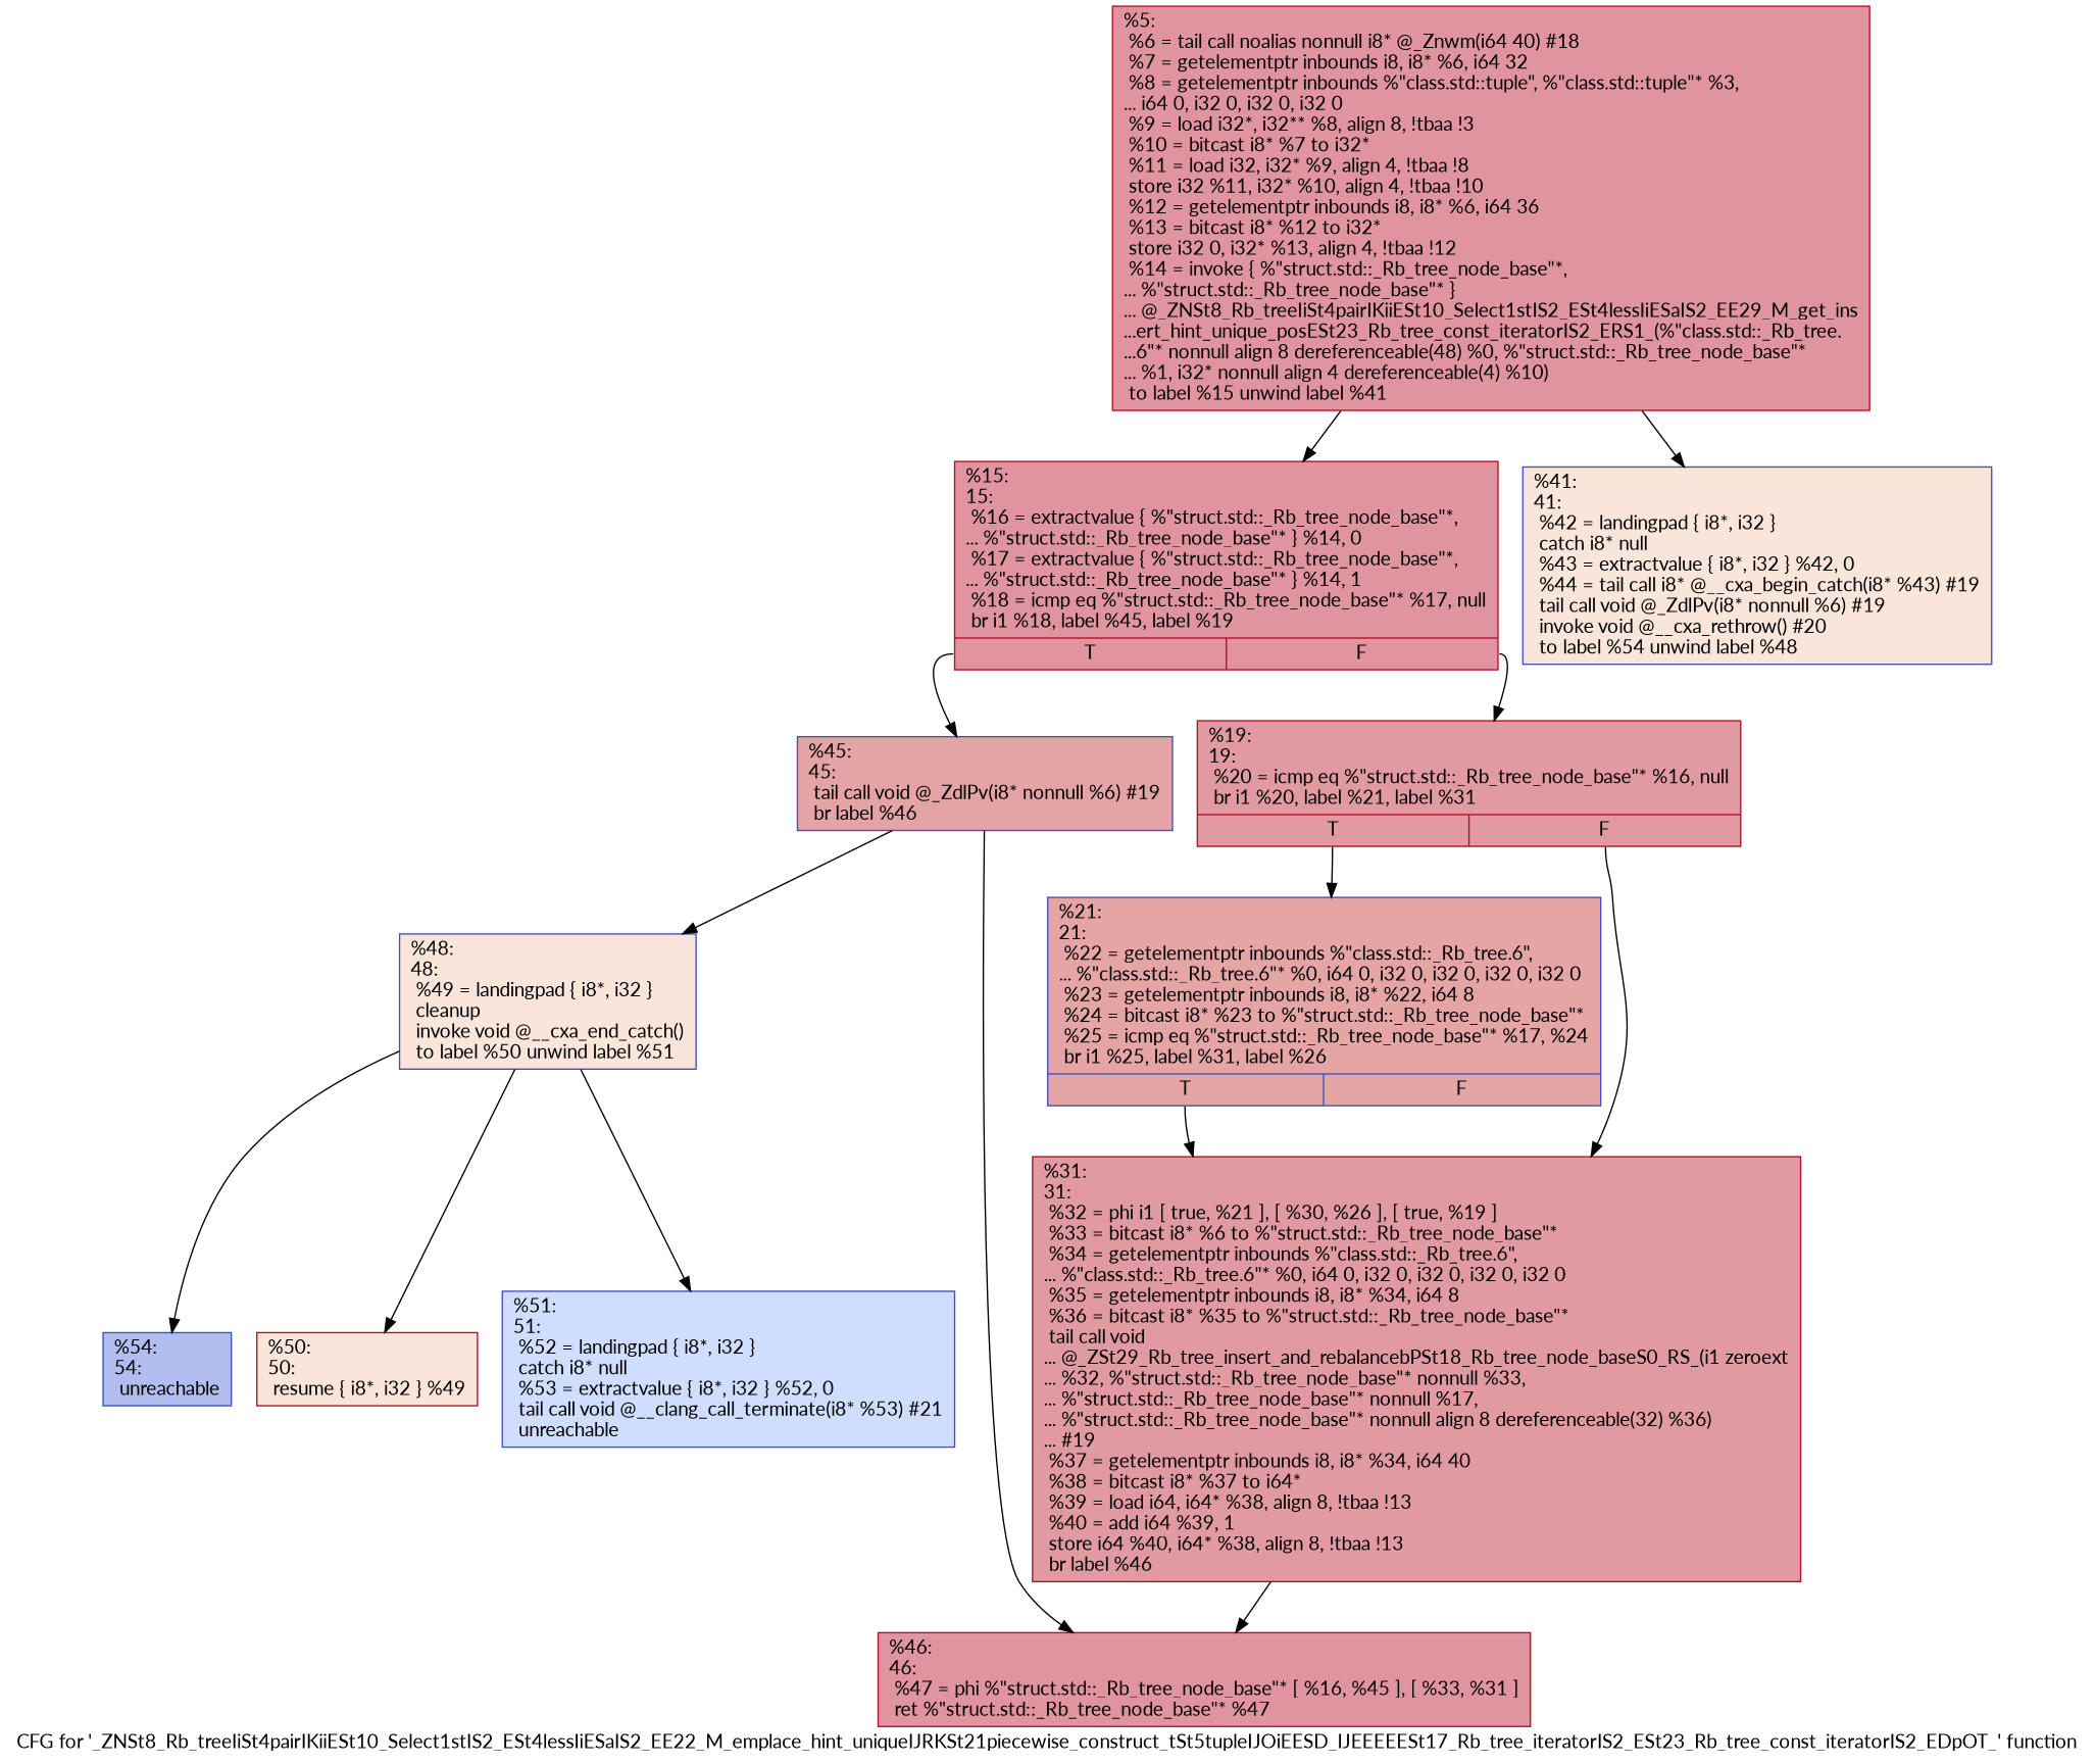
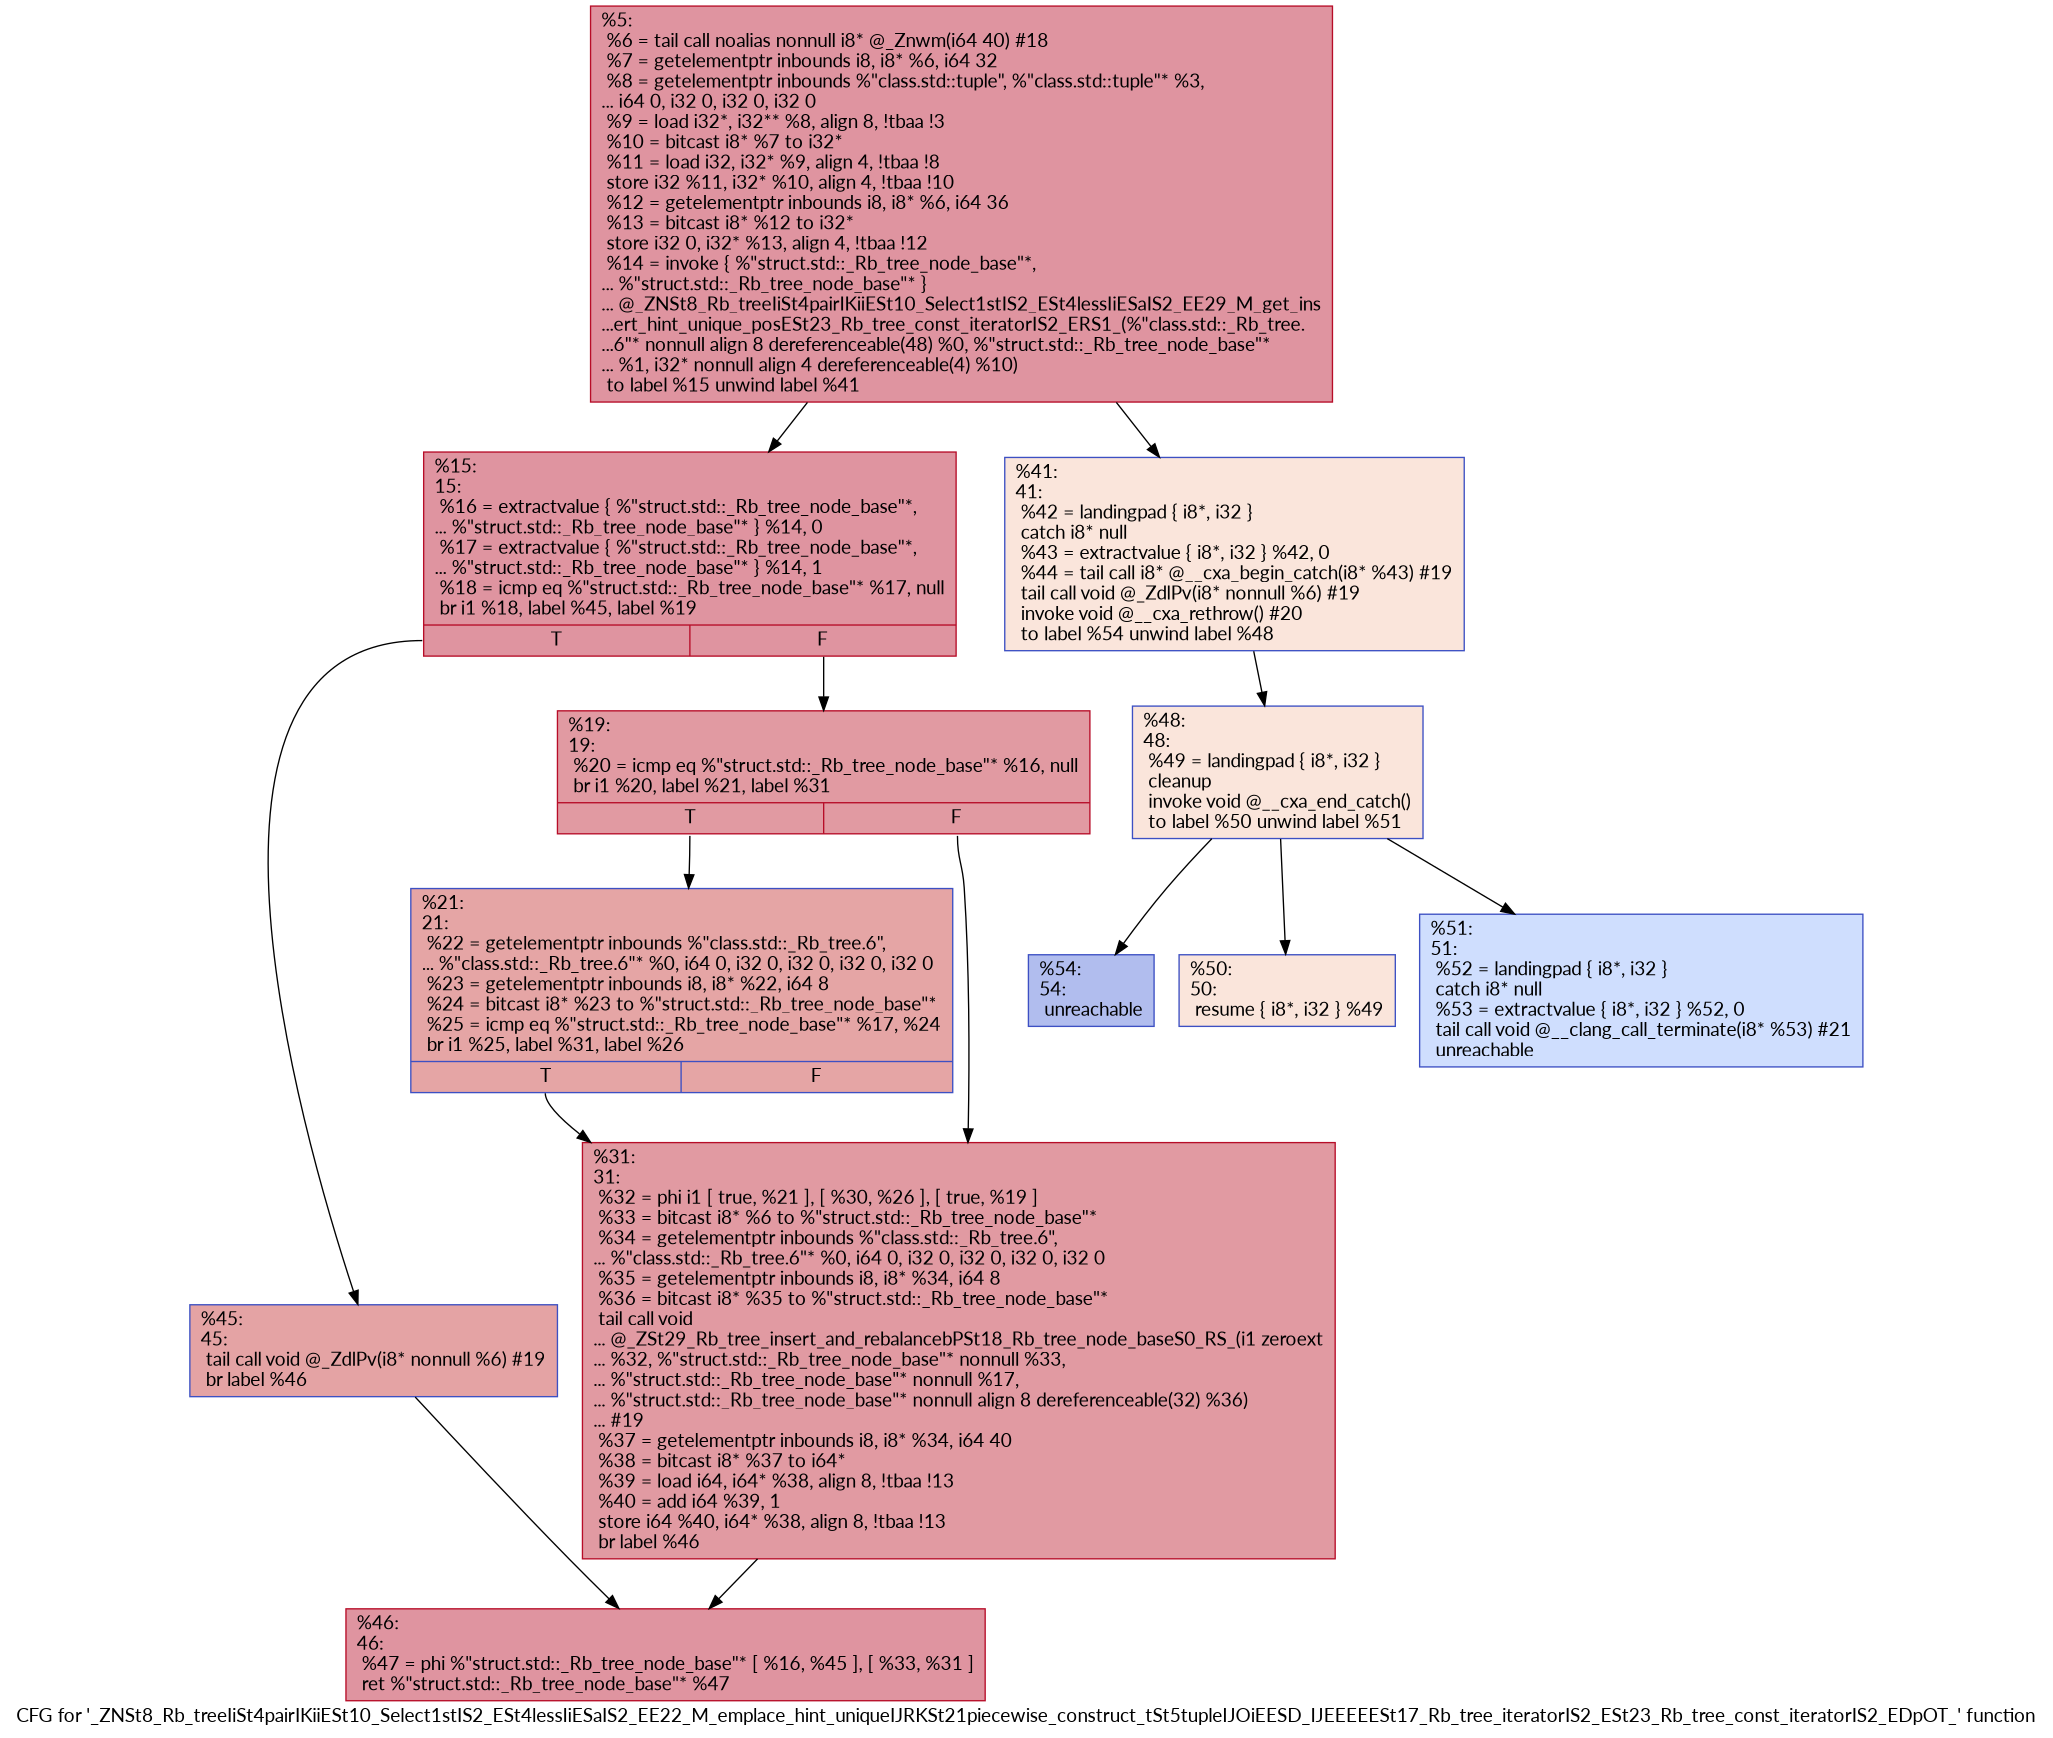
  digraph {
    fontname=Lato
    label="CFG for '_ZNSt8_Rb_treeIiSt4pairIKiiESt10_Select1stIS2_ESt4lessIiESaIS2_EE22_M_emplace_hint_uniqueIJRKSt21piecewise_construct_tSt5tupleIJOiEESD_IJEEEEESt17_Rb_tree_iteratorIS2_ESt23_Rb_tree_const_iteratorIS2_EDpOT_' function"
    node [color="#3d50c3ff" fillcolor="#b70d2870" fontname=Lato shape=record style=filled]
    edge [fontname=Lato]
    n1 [color="#b70d28ff" label="{%5:\l  %6 = tail call noalias nonnull i8* @_Znwm(i64 40) #18\l  %7 = getelementptr inbounds i8, i8* %6, i64 32\l  %8 = getelementptr inbounds %\"class.std::tuple\", %\"class.std::tuple\"* %3,\l... i64 0, i32 0, i32 0, i32 0\l  %9 = load i32*, i32** %8, align 8, !tbaa !3\l  %10 = bitcast i8* %7 to i32*\l  %11 = load i32, i32* %9, align 4, !tbaa !8\l  store i32 %11, i32* %10, align 4, !tbaa !10\l  %12 = getelementptr inbounds i8, i8* %6, i64 36\l  %13 = bitcast i8* %12 to i32*\l  store i32 0, i32* %13, align 4, !tbaa !12\l  %14 = invoke \{ %\"struct.std::_Rb_tree_node_base\"*,\l... %\"struct.std::_Rb_tree_node_base\"* \}\l... @_ZNSt8_Rb_treeIiSt4pairIKiiESt10_Select1stIS2_ESt4lessIiESaIS2_EE29_M_get_ins\l...ert_hint_unique_posESt23_Rb_tree_const_iteratorIS2_ERS1_(%\"class.std::_Rb_tree.\l...6\"* nonnull align 8 dereferenceable(48) %0, %\"struct.std::_Rb_tree_node_base\"*\l... %1, i32* nonnull align 4 dereferenceable(4) %10)\l          to label %15 unwind label %41\l}"]
    n2 [color="#b70d28ff" label="{%15:\l15:                                               \l  %16 = extractvalue \{ %\"struct.std::_Rb_tree_node_base\"*,\l... %\"struct.std::_Rb_tree_node_base\"* \} %14, 0\l  %17 = extractvalue \{ %\"struct.std::_Rb_tree_node_base\"*,\l... %\"struct.std::_Rb_tree_node_base\"* \} %14, 1\l  %18 = icmp eq %\"struct.std::_Rb_tree_node_base\"* %17, null\l  br i1 %18, label %45, label %19\l|{<s0>T|<s1>F}}"]
    n3 [fillcolor="#f4c5ad70" label="{%41:\l41:                                               \l  %42 = landingpad \{ i8*, i32 \}\l          catch i8* null\l  %43 = extractvalue \{ i8*, i32 \} %42, 0\l  %44 = tail call i8* @__cxa_begin_catch(i8* %43) #19\l  tail call void @_ZdlPv(i8* nonnull %6) #19\l  invoke void @__cxa_rethrow() #20\l          to label %54 unwind label %48\l}"]
    n4 [fillcolor="#c32e3170" label="{%45:\l45:                                               \l  tail call void @_ZdlPv(i8* nonnull %6) #19\l  br label %46\l}"]
    n5 [color="#b70d28ff" fillcolor="#bb1b2c70" label="{%19:\l19:                                               \l  %20 = icmp eq %\"struct.std::_Rb_tree_node_base\"* %16, null\l  br i1 %20, label %21, label %31\l|{<s0>T|<s1>F}}"]
    n6 [fillcolor="#f4c5ad70" label="{%48:\l48:                                               \l  %49 = landingpad \{ i8*, i32 \}\l          cleanup\l  invoke void @__cxa_end_catch()\l          to label %50 unwind label %51\l}"]
    n7 [color="#b70d28ff" label="{%46:\l46:                                               \l  %47 = phi %\"struct.std::_Rb_tree_node_base\"* [ %16, %45 ], [ %33, %31 ]\l  ret %\"struct.std::_Rb_tree_node_base\"* %47\l}"]
    n8 [fillcolor="#c5333470" label="{%21:\l21:                                               \l  %22 = getelementptr inbounds %\"class.std::_Rb_tree.6\",\l... %\"class.std::_Rb_tree.6\"* %0, i64 0, i32 0, i32 0, i32 0, i32 0\l  %23 = getelementptr inbounds i8, i8* %22, i64 8\l  %24 = bitcast i8* %23 to %\"struct.std::_Rb_tree_node_base\"*\l  %25 = icmp eq %\"struct.std::_Rb_tree_node_base\"* %17, %24\l  br i1 %25, label %31, label %26\l|{<s0>T|<s1>F}}"]
    n9 [color="#b70d28ff" fillcolor="#bb1b2c70" label="{%31:\l31:                                               \l  %32 = phi i1 [ true, %21 ], [ %30, %26 ], [ true, %19 ]\l  %33 = bitcast i8* %6 to %\"struct.std::_Rb_tree_node_base\"*\l  %34 = getelementptr inbounds %\"class.std::_Rb_tree.6\",\l... %\"class.std::_Rb_tree.6\"* %0, i64 0, i32 0, i32 0, i32 0, i32 0\l  %35 = getelementptr inbounds i8, i8* %34, i64 8\l  %36 = bitcast i8* %35 to %\"struct.std::_Rb_tree_node_base\"*\l  tail call void\l... @_ZSt29_Rb_tree_insert_and_rebalancebPSt18_Rb_tree_node_baseS0_RS_(i1 zeroext\l... %32, %\"struct.std::_Rb_tree_node_base\"* nonnull %33,\l... %\"struct.std::_Rb_tree_node_base\"* nonnull %17,\l... %\"struct.std::_Rb_tree_node_base\"* nonnull align 8 dereferenceable(32) %36)\l... #19\l  %37 = getelementptr inbounds i8, i8* %34, i64 40\l  %38 = bitcast i8* %37 to i64*\l  %39 = load i64, i64* %38, align 8, !tbaa !13\l  %40 = add i64 %39, 1\l  store i64 %40, i64* %38, align 8, !tbaa !13\l  br label %46\l}"]
    n10 [fillcolor="#4f69d970" label="{%54:\l54:                                               \l  unreachable\l}"]
-   n11 [color="#b70d28ff" fillcolor="#f4c5ad70" label="{%50:\l50:                                               \l  resume \{ i8*, i32 \} %49\l}"]
+   n11 [fillcolor="#f4c5ad70" label="{%50:\l50:                                               \l  resume \{ i8*, i32 \} %49\l}"]
    n12 [fillcolor="#93b5fe70" label="{%51:\l51:                                               \l  %52 = landingpad \{ i8*, i32 \}\l          catch i8* null\l  %53 = extractvalue \{ i8*, i32 \} %52, 0\l  tail call void @__clang_call_terminate(i8* %53) #21\l  unreachable\l}"]
    n1 -> n2
    n1 -> n3
    n2 -> n4 [tailport=s0]
    n2 -> n5 [tailport=s1]
-   n4 -> n6
+   n3 -> n6
    n4 -> n7
    n5 -> n8 [tailport=s0]
    n5 -> n9 [tailport=s1]
    n6 -> n10
    n6 -> n11
    n6 -> n12
    n8 -> n9 [tailport=s0]
    n9 -> n7
  }
